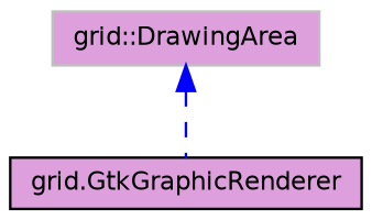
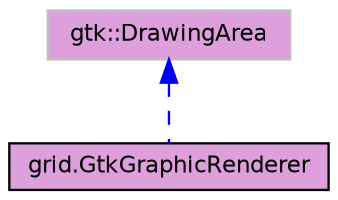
  digraph {
    node [fillcolor=plum fontname=Helvetica fontsize=10 shape=record style=filled]
    n1 [color=black fontcolor=black height=0.2 label="grid.GtkGraphicRenderer" width=0.4]
-   n2 [color=grey75 height=0.2 label="grid::DrawingArea" width=0.4]
+   n2 [color=grey75 height=0.2 label="gtk::DrawingArea" width=0.4]
    n2 -> n1 [color=blue dir=back fontname=Helvetica fontsize=10 labelfontname=Helvetica labelfontsize=10 style=dashed]
  }
